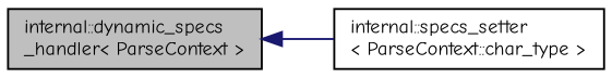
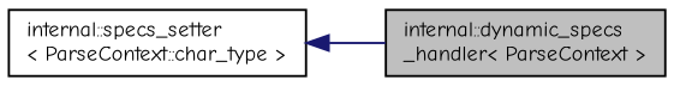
  digraph {
    rankdir=LR
    fontname="Comic Neue"
    node [color=black fontname="Comic Neue" fontsize=10 shape=record style=filled]
    n1 [fillcolor=grey75 fontcolor=black height=0.2 label="internal::dynamic_specs\l_handler\< ParseContext \>" width=0.4]
    n2 [fillcolor=white height=0.2 label="internal::specs_setter\l\< ParseContext::char_type \>" width=0.4]
-   n1 -> n2 [color=midnightblue dir=back fontname="Comic Neue" fontsize=10 labelfontname=Helvetica labelfontsize=10 style=solid]
+   n2 -> n1 [color=midnightblue dir=back fontname="Comic Neue" fontsize=10 labelfontname=Helvetica labelfontsize=10 style=solid]
  }
